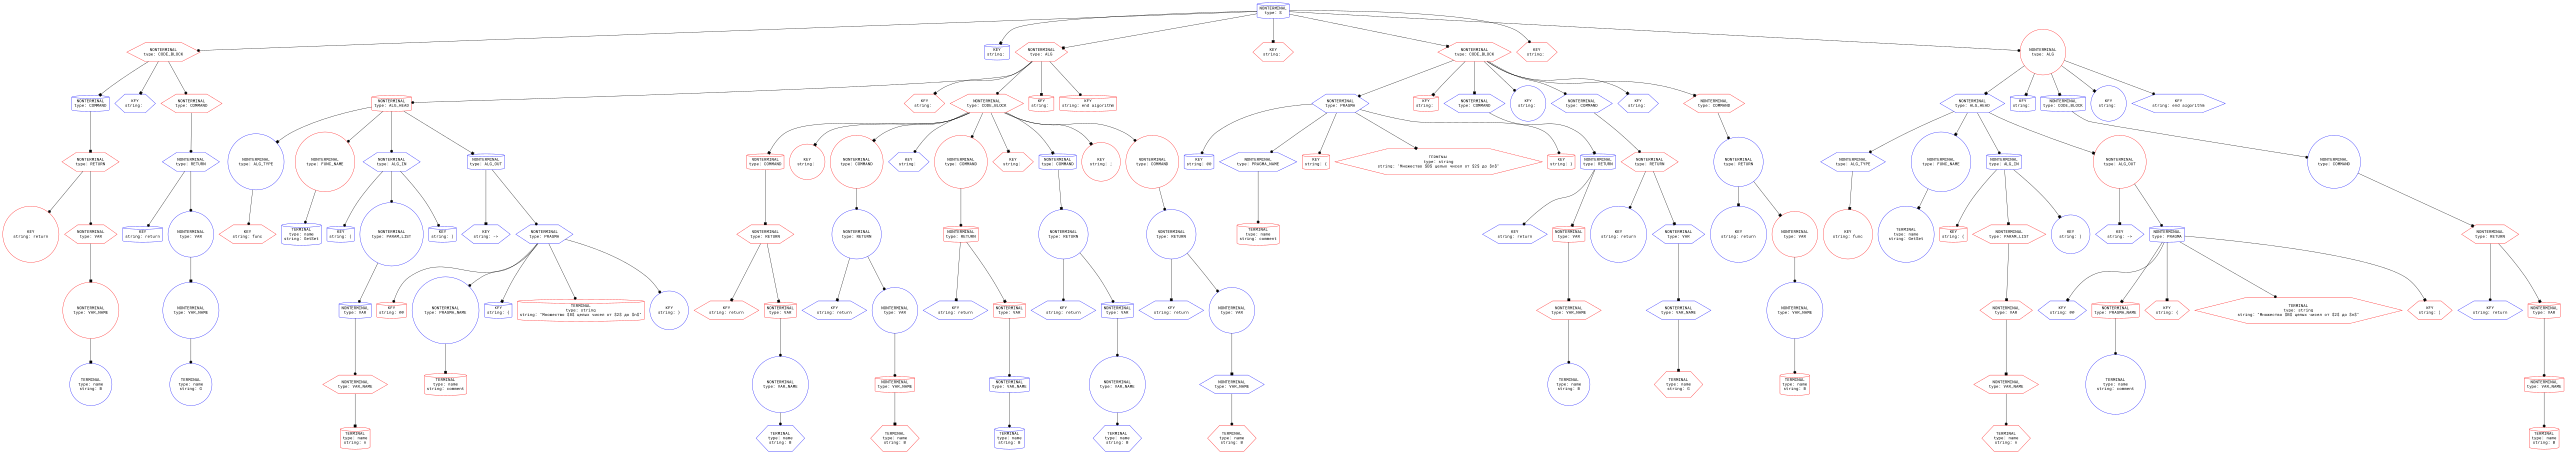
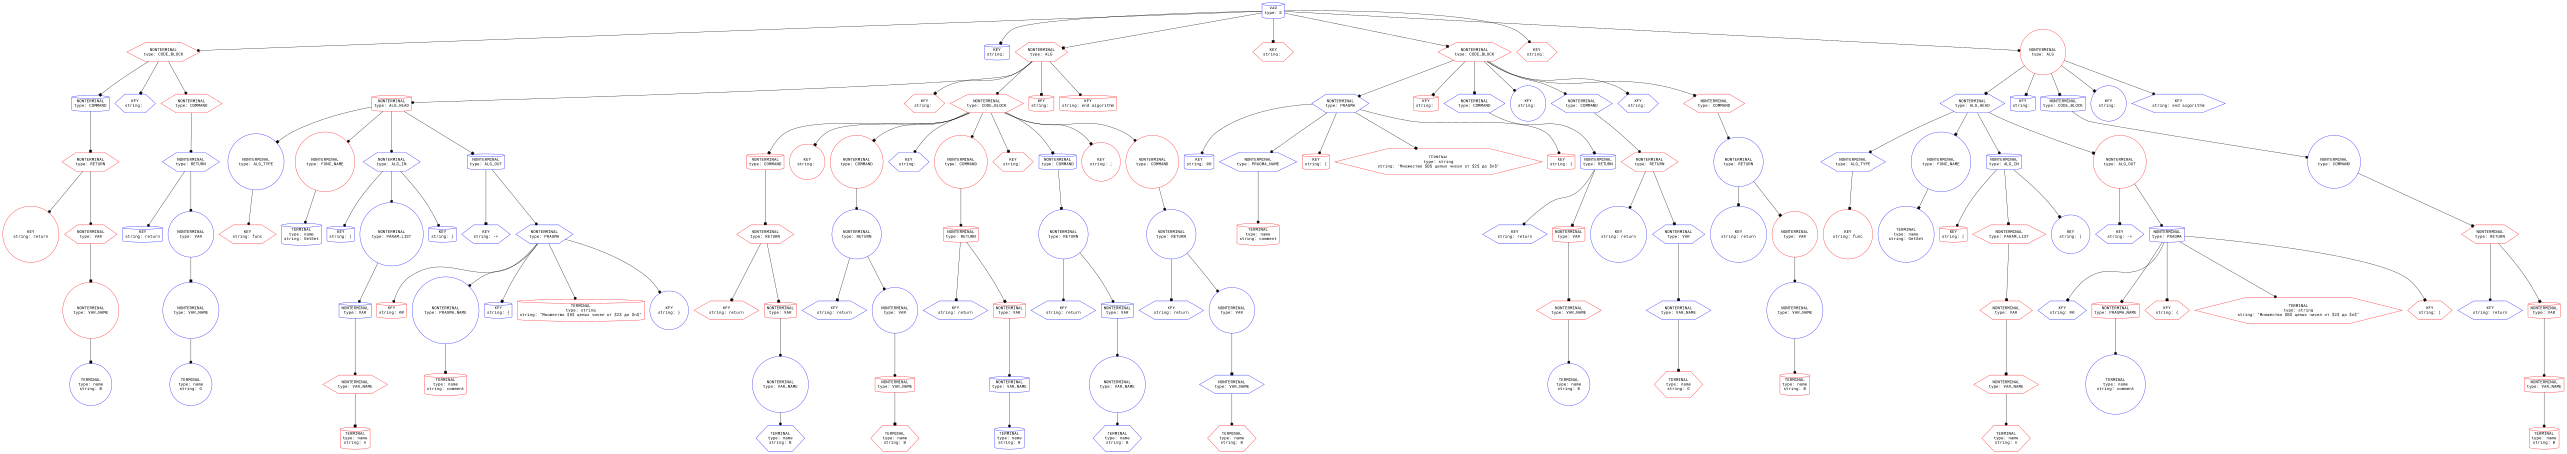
  digraph {
    fontname="Roboto Mono"
    node [shape=hexagon color=blue fontname="Roboto Mono"]
    edge [arrowhead=dot fontname="Roboto Mono"]
-   n1 [label="NONTERMINAL\ntype: S" shape=cylinder]
+   n1 [label="VAR\ntype: S" shape=cylinder]
    n2 [label="NONTERMINAL\ntype: CODE_BLOCK" color=red]
    n3 [label="KEY\nstring: \n" shape=cylinder]
    n4 [label="NONTERMINAL\ntype: ALG" color=red]
    n5 [label="KEY\nstring: \n" color=red]
    n6 [label="NONTERMINAL\ntype: CODE_BLOCK" color=red]
    n7 [label="KEY\nstring: \n" color=red]
    n8 [label="NONTERMINAL\ntype: ALG" shape=circle color=red]
    n9 [label="NONTERMINAL\ntype: COMMAND" shape=cylinder]
    n10 [label="KEY\nstring: \n"]
    n11 [label="NONTERMINAL\ntype: COMMAND" color=red]
    n12 [label="NONTERMINAL\ntype: ALG_HEAD" shape=cylinder color=red]
    n13 [label="KEY\nstring: \n" color=red]
    n14 [label="NONTERMINAL\ntype: CODE_BLOCK" color=red]
    n15 [label="KEY\nstring: \n" shape=cylinder color=red]
    n16 [label="KEY\nstring: end algorithm" shape=cylinder color=red]
    n17 [label="NONTERMINAL\ntype: PRAGMA"]
    n18 [label="KEY\nstring: \n" shape=cylinder color=red]
    n19 [label="NONTERMINAL\ntype: COMMAND"]
    n20 [label="KEY\nstring: \n" shape=circle]
    n21 [label="NONTERMINAL\ntype: COMMAND"]
    n22 [label="KEY\nstring: \n"]
    n23 [label="NONTERMINAL\ntype: COMMAND" color=red]
    n24 [label="NONTERMINAL\ntype: ALG_HEAD"]
    n25 [label="KEY\nstring: \n" shape=cylinder]
    n26 [label="NONTERMINAL\ntype: CODE_BLOCK" shape=cylinder]
    n27 [label="KEY\nstring: \n" shape=circle]
    n28 [label="KEY\nstring: end algorithm"]
    n29 [label="NONTERMINAL\ntype: RETURN" color=red]
    n30 [label="NONTERMINAL\ntype: RETURN"]
    n31 [label="NONTERMINAL\ntype: ALG_TYPE" shape=circle]
    n32 [label="NONTERMINAL\ntype: FUNC_NAME" shape=circle color=red]
    n33 [label="NONTERMINAL\ntype: ALG_IN"]
    n34 [label="NONTERMINAL\ntype: ALG_OUT" shape=cylinder]
    n35 [label="NONTERMINAL\ntype: COMMAND" shape=cylinder color=red]
    n36 [label="KEY\nstring: \n" shape=circle color=red]
    n37 [label="NONTERMINAL\ntype: COMMAND" shape=circle color=red]
    n38 [label="KEY\nstring: \n"]
    n39 [label="NONTERMINAL\ntype: COMMAND" shape=circle color=red]
    n40 [label="KEY\nstring: \n" color=red]
    n41 [label="NONTERMINAL\ntype: COMMAND" shape=cylinder]
    n42 [label="KEY\nstring: ;" shape=circle color=red]
    n43 [label="NONTERMINAL\ntype: COMMAND" shape=circle color=red]
    n44 [label="KEY\nstring: @@" shape=cylinder]
    n45 [label="NONTERMINAL\ntype: PRAGMA_NAME"]
    n46 [label="KEY\nstring: {" shape=cylinder color=red]
    n47 [label="TERMINAL\ntype: string\nstring: \"Множество $B$ целых чисел от $2$ до $n$\"" color=red]
    n48 [label="KEY\nstring: }" shape=cylinder color=red]
    n49 [label="NONTERMINAL\ntype: RETURN" shape=cylinder]
    n50 [label="NONTERMINAL\ntype: RETURN" color=red]
    n51 [label="NONTERMINAL\ntype: RETURN" shape=circle]
    n52 [label="NONTERMINAL\ntype: ALG_TYPE"]
    n53 [label="NONTERMINAL\ntype: FUNC_NAME" shape=circle]
    n54 [label="NONTERMINAL\ntype: ALG_IN" shape=cylinder]
    n55 [label="NONTERMINAL\ntype: ALG_OUT" shape=circle color=red]
    n56 [label="NONTERMINAL\ntype: COMMAND" shape=circle]
    n57 [label="KEY\nstring: return" shape=circle color=red]
    n58 [label="NONTERMINAL\ntype: VAR" color=red]
    n59 [label="KEY\nstring: return" shape=cylinder]
    n60 [label="NONTERMINAL\ntype: VAR" shape=circle]
    n61 [label="KEY\nstring: func" color=red]
    n62 [label="TERMINAL\ntype: name\nstring: GetSet" shape=cylinder]
    n63 [label="KEY\nstring: (" shape=cylinder]
    n64 [label="NONTERMINAL\ntype: PARAM_LIST" shape=circle]
    n65 [label="KEY\nstring: )" shape=cylinder]
    n66 [label="KEY\nstring: ->"]
    n67 [label="NONTERMINAL\ntype: PRAGMA"]
    n68 [label="NONTERMINAL\ntype: RETURN" color=red]
    n69 [label="NONTERMINAL\ntype: RETURN" shape=circle]
    n70 [label="NONTERMINAL\ntype: RETURN" shape=cylinder color=red]
    n71 [label="NONTERMINAL\ntype: RETURN" shape=circle]
    n72 [label="NONTERMINAL\ntype: RETURN" shape=circle]
    n73 [label="TERMINAL\ntype: name\nstring: comment" shape=cylinder color=red]
    n74 [label="KEY\nstring: return"]
    n75 [label="NONTERMINAL\ntype: VAR" shape=cylinder color=red]
    n76 [label="KEY\nstring: return" shape=circle]
    n77 [label="NONTERMINAL\ntype: VAR"]
    n78 [label="KEY\nstring: return" shape=circle]
    n79 [label="NONTERMINAL\ntype: VAR" shape=circle color=red]
    n80 [label="KEY\nstring: func" shape=circle color=red]
    n81 [label="TERMINAL\ntype: name\nstring: GetSet" shape=circle]
    n82 [label="KEY\nstring: (" shape=cylinder color=red]
    n83 [label="NONTERMINAL\ntype: PARAM_LIST" color=red]
    n84 [label="KEY\nstring: )" shape=circle]
    n85 [label="KEY\nstring: ->"]
    n86 [label="NONTERMINAL\ntype: PRAGMA" shape=cylinder]
    n87 [label="NONTERMINAL\ntype: RETURN" color=red]
    n88 [label="NONTERMINAL\ntype: VAR_NAME" shape=circle color=red]
    n89 [label="NONTERMINAL\ntype: VAR_NAME" shape=circle]
    n90 [label="NONTERMINAL\ntype: VAR" shape=cylinder]
    n91 [label="KEY\nstring: @@" shape=cylinder color=red]
    n92 [label="NONTERMINAL\ntype: PRAGMA_NAME" shape=circle]
    n93 [label="KEY\nstring: {" shape=cylinder]
    n94 [label="TERMINAL\ntype: string\nstring: \"Множество $B$ целых чисел от $2$ до $n$\"" shape=cylinder color=red]
    n95 [label="KEY\nstring: }" shape=circle]
    n96 [label="KEY\nstring: return" color=red]
    n97 [label="NONTERMINAL\ntype: VAR" shape=cylinder color=red]
    n98 [label="KEY\nstring: return"]
    n99 [label="NONTERMINAL\ntype: VAR" shape=circle]
    n100 [label="KEY\nstring: return"]
    n101 [label="NONTERMINAL\ntype: VAR" shape=cylinder color=red]
    n102 [label="KEY\nstring: return"]
    n103 [label="NONTERMINAL\ntype: VAR" shape=cylinder]
    n104 [label="KEY\nstring: return"]
    n105 [label="NONTERMINAL\ntype: VAR" shape=circle]
    n106 [label="NONTERMINAL\ntype: VAR_NAME" color=red]
    n107 [label="NONTERMINAL\ntype: VAR_NAME"]
    n108 [label="NONTERMINAL\ntype: VAR_NAME" shape=circle]
    n109 [label="NONTERMINAL\ntype: VAR" color=red]
    n110 [label="KEY\nstring: @@"]
    n111 [label="NONTERMINAL\ntype: PRAGMA_NAME" shape=cylinder color=red]
    n112 [label="KEY\nstring: {" color=red]
    n113 [label="TERMINAL\ntype: string\nstring: \"Множество $B$ целых чисел от $2$ до $n$\"" color=red]
    n114 [label="KEY\nstring: }" color=red]
    n115 [label="KEY\nstring: return"]
    n116 [label="NONTERMINAL\ntype: VAR" shape=cylinder color=red]
    n117 [label="TERMINAL\ntype: name\nstring: B" shape=circle]
    n118 [label="TERMINAL\ntype: name\nstring: G" shape=circle]
    n119 [label="NONTERMINAL\ntype: VAR_NAME" color=red]
    n120 [label="TERMINAL\ntype: name\nstring: comment" shape=cylinder color=red]
    n121 [label="NONTERMINAL\ntype: VAR_NAME" shape=circle]
    n122 [label="NONTERMINAL\ntype: VAR_NAME" shape=cylinder color=red]
    n123 [label="NONTERMINAL\ntype: VAR_NAME" shape=cylinder]
    n124 [label="NONTERMINAL\ntype: VAR_NAME" shape=circle]
    n125 [label="NONTERMINAL\ntype: VAR_NAME"]
    n126 [label="TERMINAL\ntype: name\nstring: B" shape=circle]
    n127 [label="TERMINAL\ntype: name\nstring: G" color=red]
    n128 [label="TERMINAL\ntype: name\nstring: B" shape=cylinder color=red]
    n129 [label="NONTERMINAL\ntype: VAR_NAME" color=red]
    n130 [label="TERMINAL\ntype: name\nstring: comment" shape=circle]
    n131 [label="NONTERMINAL\ntype: VAR_NAME" shape=cylinder color=red]
    n132 [label="TERMINAL\ntype: name\nstring: n" shape=cylinder color=red]
    n133 [label="TERMINAL\ntype: name\nstring: B"]
    n134 [label="TERMINAL\ntype: name\nstring: B" color=red]
    n135 [label="TERMINAL\ntype: name\nstring: B" shape=cylinder]
    n136 [label="TERMINAL\ntype: name\nstring: B"]
    n137 [label="TERMINAL\ntype: name\nstring: B" color=red]
    n138 [label="TERMINAL\ntype: name\nstring: n" color=red]
    n139 [label="TERMINAL\ntype: name\nstring: B" shape=cylinder color=red]
    n1 -> n2
    n1 -> n3 [arrowhead=box]
    n1 -> n4 [arrowhead=box]
    n1 -> n5 [arrowhead=box]
    n1 -> n6 [arrowhead=box]
    n1 -> n7
    n1 -> n8
    n2 -> n9 [arrowhead=box]
    n2 -> n10 [arrowhead=box]
    n2 -> n11
    n4 -> n12
    n4 -> n13 [arrowhead=box]
    n4 -> n14
    n4 -> n15 [arrowhead=box]
    n4 -> n16
    n6 -> n17
    n6 -> n18 [arrowhead=box]
    n6 -> n19 [arrowhead=box]
    n6 -> n20
    n6 -> n21
    n6 -> n22 [arrowhead=box]
    n6 -> n23 [arrowhead=box]
    n8 -> n24 [arrowhead=box]
    n8 -> n25 [arrowhead=box]
    n8 -> n26 [arrowhead=box]
    n8 -> n27 [arrowhead=box]
    n8 -> n28
    n9 -> n29 [arrowhead=box]
    n11 -> n30
    n12 -> n31 [arrowhead=box]
    n12 -> n32
    n12 -> n33
    n12 -> n34 [arrowhead=box]
    n14 -> n35 [arrowhead=box]
    n14 -> n36 [arrowhead=box]
    n14 -> n37 [arrowhead=box]
    n14 -> n38
    n14 -> n39
    n14 -> n40 [arrowhead=box]
    n14 -> n41 [arrowhead=box]
    n14 -> n42 [arrowhead=box]
    n14 -> n43
    n17 -> n44
    n17 -> n45
    n17 -> n46
    n17 -> n47 [arrowhead=box]
    n17 -> n48
    n19 -> n49 [arrowhead=box]
    n21 -> n50
    n23 -> n51
    n24 -> n52
    n24 -> n53 [arrowhead=box]
    n24 -> n54
    n24 -> n55 [arrowhead=box]
    n26 -> n56
    n29 -> n57
    n29 -> n58
    n30 -> n59
    n30 -> n60
    n31 -> n61
    n32 -> n62
    n33 -> n63
    n33 -> n64
    n33 -> n65
    n34 -> n66 [arrowhead=box]
    n34 -> n67
    n35 -> n68 [arrowhead=box]
    n37 -> n69
    n39 -> n70
    n41 -> n71 [arrowhead=box]
    n43 -> n72
    n45 -> n73
    n49 -> n74
    n49 -> n75 [arrowhead=box]
    n50 -> n76
    n50 -> n77 [arrowhead=box]
    n51 -> n78 [arrowhead=box]
    n51 -> n79 [arrowhead=box]
    n52 -> n80 [arrowhead=box]
    n53 -> n81 [arrowhead=box]
    n54 -> n82
    n54 -> n83 [arrowhead=box]
    n54 -> n84 [arrowhead=box]
    n55 -> n85 [arrowhead=box]
    n55 -> n86
    n56 -> n87 [arrowhead=box]
    n58 -> n88 [arrowhead=box]
    n60 -> n89 [arrowhead=box]
    n64 -> n90
    n67 -> n91
    n67 -> n92
    n67 -> n93 [arrowhead=box]
    n67 -> n94
    n67 -> n95
    n68 -> n96 [arrowhead=box]
    n68 -> n97 [arrowhead=box]
    n69 -> n98 [arrowhead=box]
    n69 -> n99
    n70 -> n100 [arrowhead=box]
    n70 -> n101 [arrowhead=box]
    n71 -> n102
    n71 -> n103
    n72 -> n104 [arrowhead=box]
    n72 -> n105
    n75 -> n106 [arrowhead=box]
    n77 -> n107 [arrowhead=box]
    n79 -> n108
    n83 -> n109 [arrowhead=box]
    n86 -> n110 [arrowhead=box]
    n86 -> n111 [arrowhead=box]
    n86 -> n112 [arrowhead=box]
    n86 -> n113
    n86 -> n114 [arrowhead=box]
    n87 -> n115
    n87 -> n116 [arrowhead=box]
    n88 -> n117 [arrowhead=box]
    n89 -> n118
    n90 -> n119
    n92 -> n120 [arrowhead=box]
    n97 -> n121
    n99 -> n122
    n101 -> n123
    n103 -> n124
    n105 -> n125 [arrowhead=box]
    n106 -> n126
    n107 -> n127 [arrowhead=box]
    n108 -> n128
    n109 -> n129 [arrowhead=box]
    n111 -> n130
    n116 -> n131
    n119 -> n132 [arrowhead=box]
    n121 -> n133
    n122 -> n134 [arrowhead=box]
    n123 -> n135
    n124 -> n136
    n125 -> n137
    n129 -> n138
    n131 -> n139
  }
